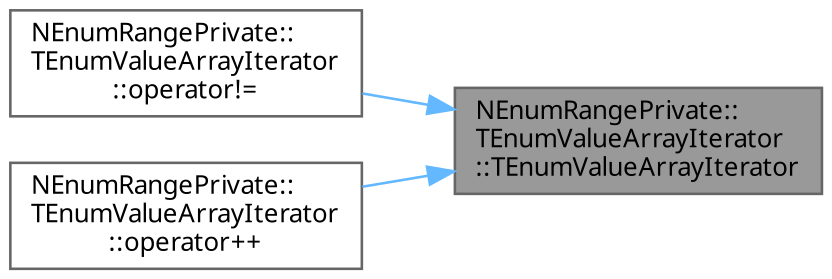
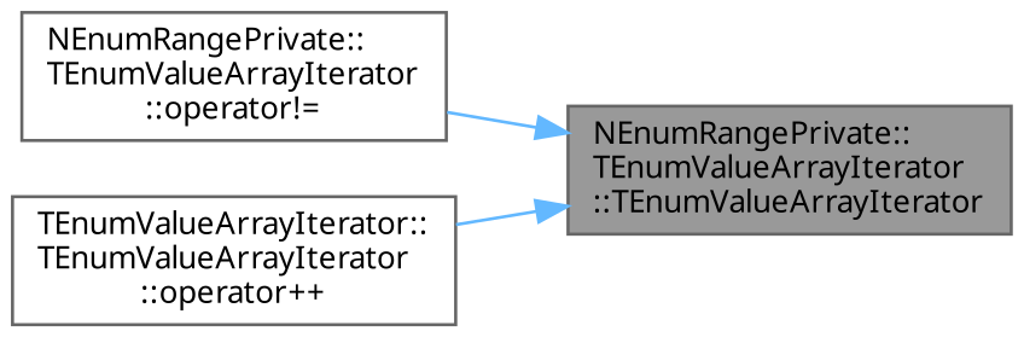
  digraph {
    rankdir=RL
    fontname="Noto Sans"
    node [color=grey40 fillcolor=white fontname="Noto Sans" fontsize=10 shape=box style=filled]
    edge [color=steelblue1 dir=back fontname="Noto Sans" fontsize=10 labelfontname=Helvetica labelfontsize=10 style=solid]
    n1 [color=gray40 fillcolor=grey60 fontcolor=black height=0.2 label="NEnumRangePrivate::\lTEnumValueArrayIterator\l::TEnumValueArrayIterator" width=0.4]
    n2 [height=0.2 label="NEnumRangePrivate::\lTEnumValueArrayIterator\l::operator!=" width=0.4]
-   n3 [height=0.2 label="NEnumRangePrivate::\lTEnumValueArrayIterator\l::operator++" width=0.4]
+   n3 [height=0.2 label="TEnumValueArrayIterator::\lTEnumValueArrayIterator\l::operator++" width=0.4]
    n1 -> n2
    n1 -> n3
  }
